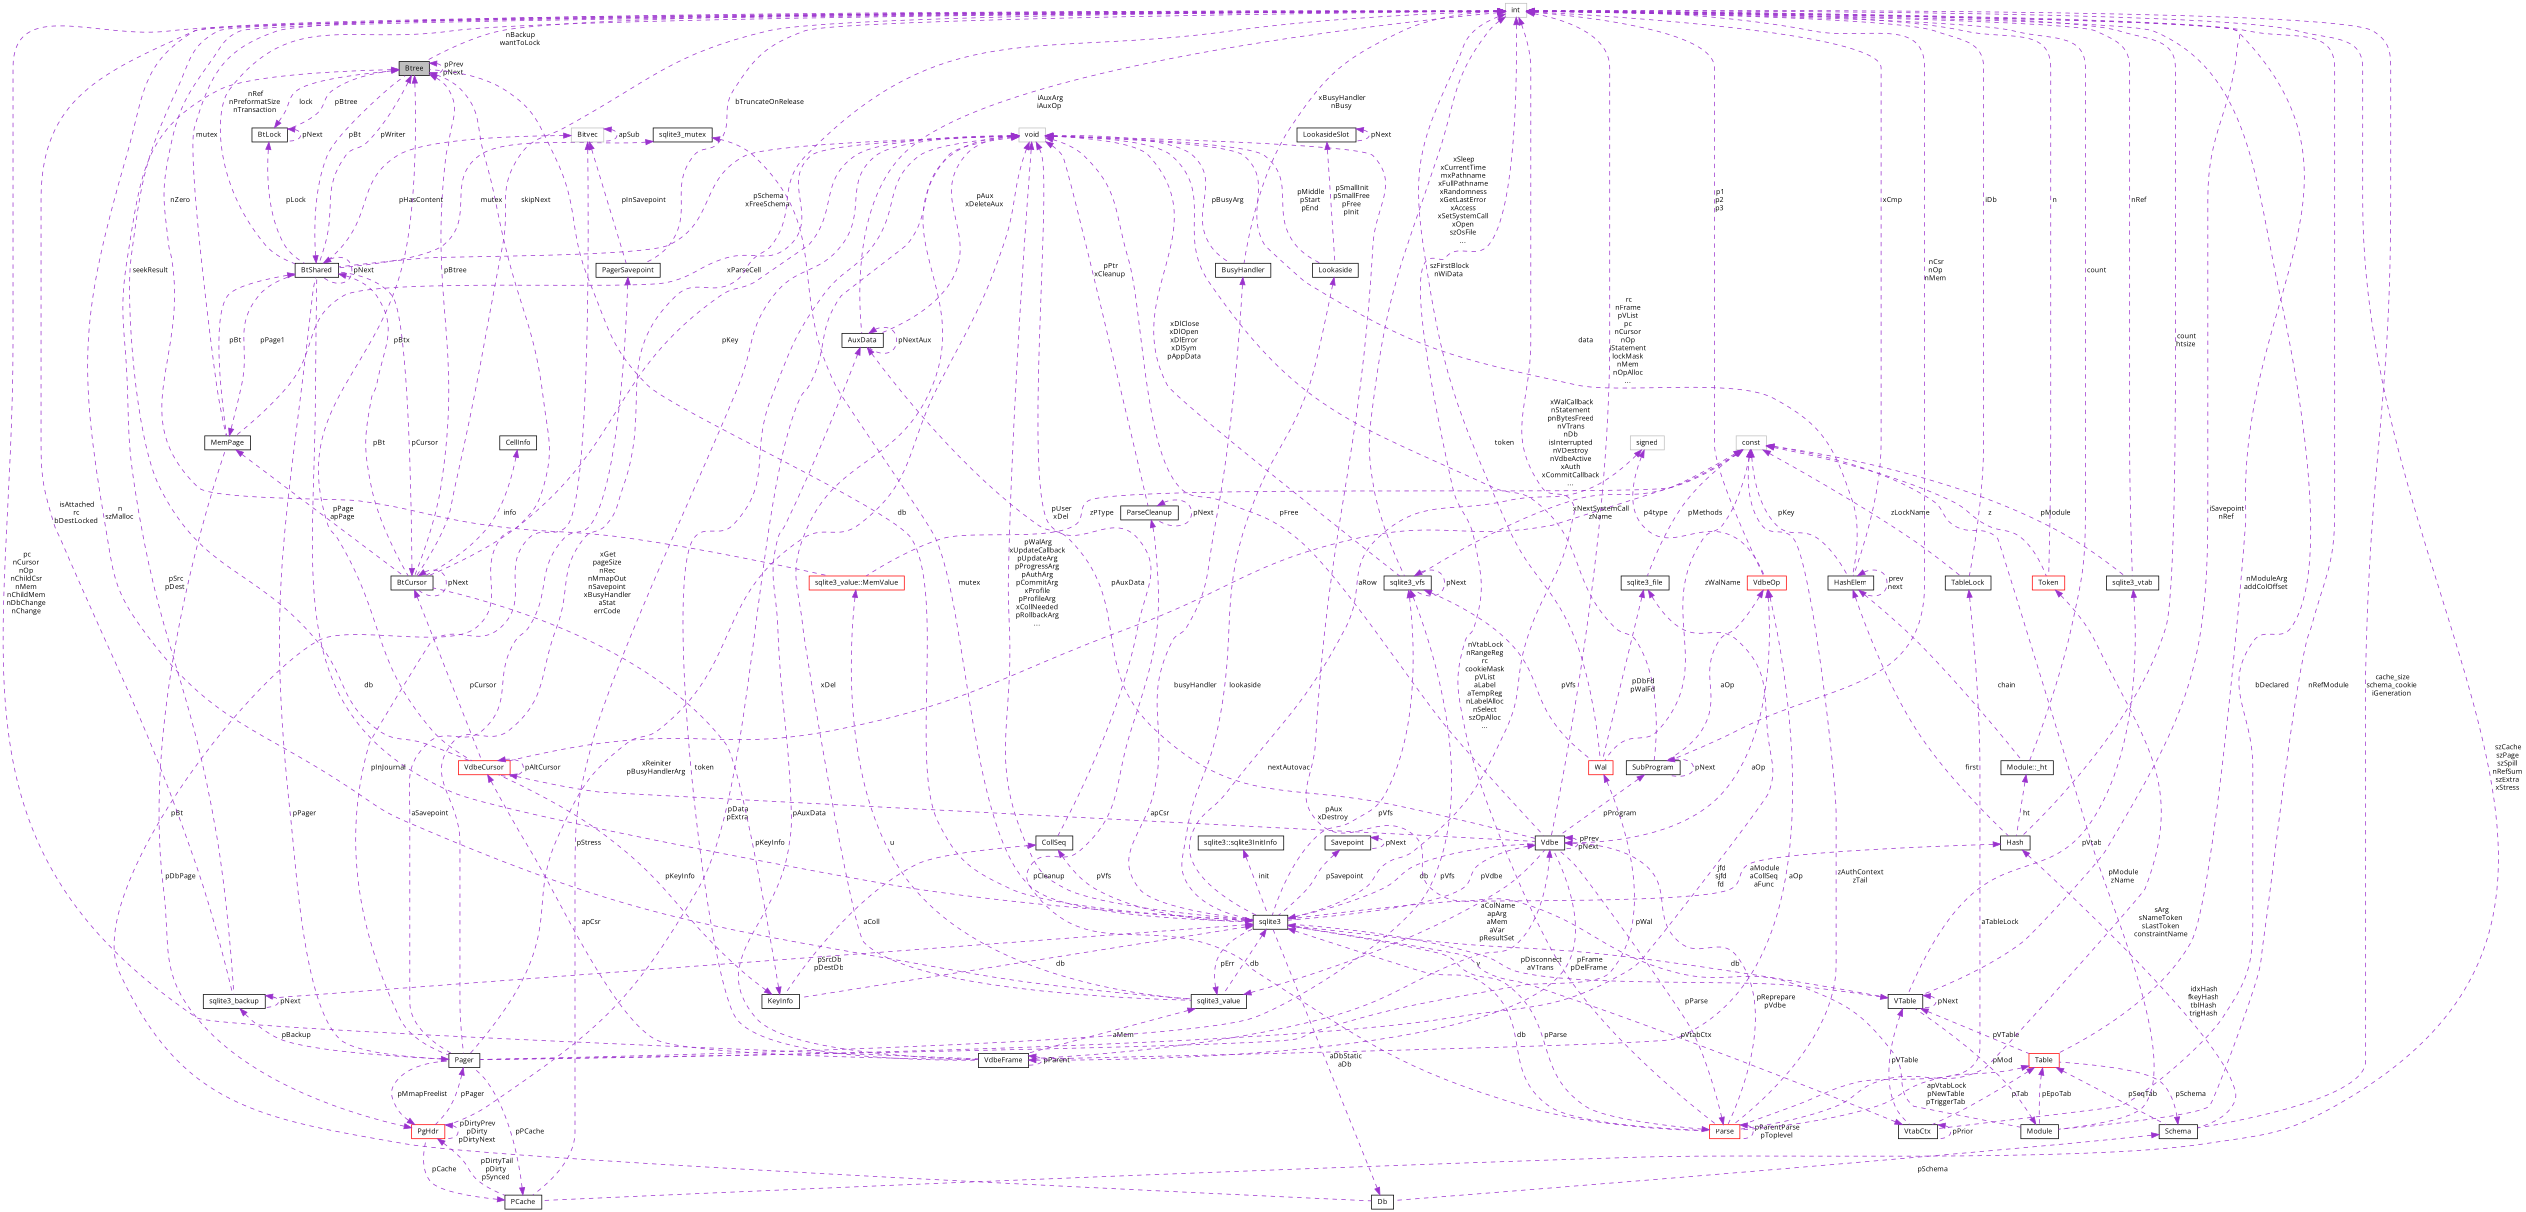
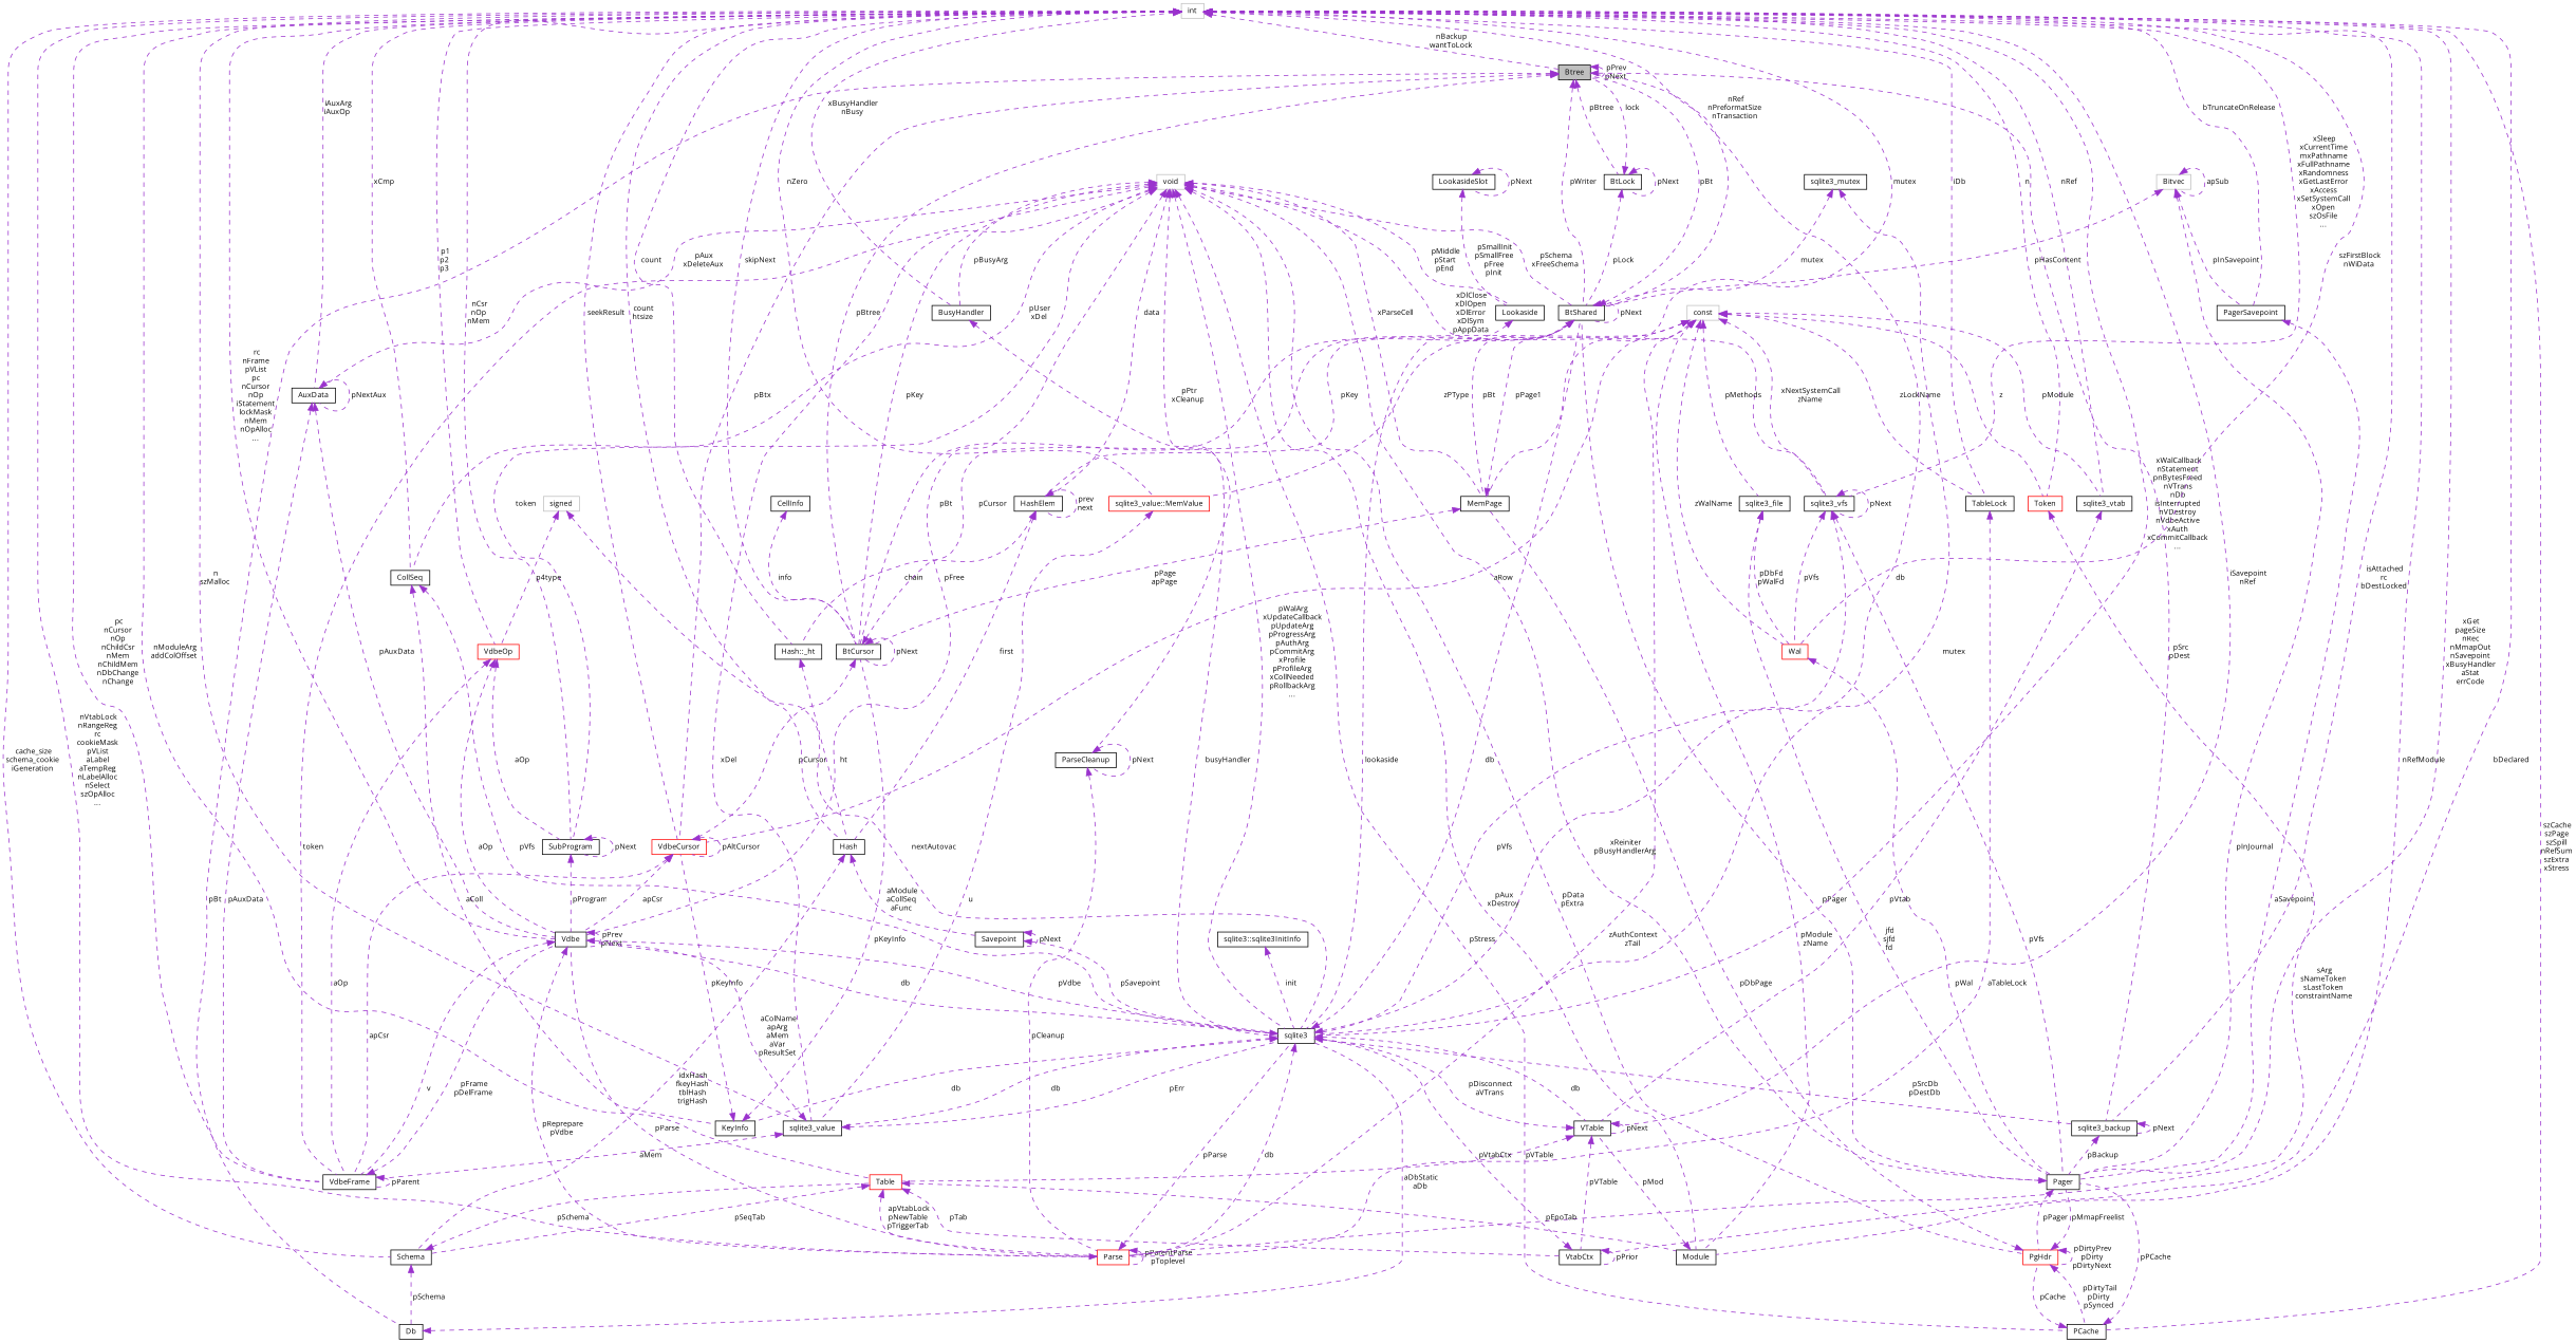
  digraph {
    fontname="Open Sans"
    node [color=black fillcolor=white fontname="Open Sans" fontsize=10 shape=record style=filled]
    edge [color=darkorchid3 dir=back fontname="Open Sans" fontsize=10 labelfontname=Helvetica labelfontsize=10 style=dashed]
    n1 [fillcolor=grey75 fontcolor=black height=0.2 label=Btree width=0.4]
    n2 [height=0.2 label=BtShared width=0.4]
    n3 [height=0.2 label=BtCursor width=0.4]
    n4 [height=0.2 label=sqlite3_backup width=0.4]
    n5 [color=red height=0.2 label=VdbeCursor width=0.4]
    n6 [height=0.2 label=Db width=0.4]
    n7 [height=0.2 label=BtLock width=0.4]
    n8 [height=0.2 label=MemPage width=0.4]
    n9 [height=0.2 label=Pager width=0.4]
    n10 [height=0.2 label=Vdbe width=0.4]
    n11 [height=0.2 label=VdbeFrame width=0.4]
    n12 [height=0.2 label=sqlite3 width=0.4]
    n13 [height=0.2 label=CellInfo width=0.4]
    n14 [color=grey75 height=0.2 label=void width=0.4]
    n15 [color=red height=0.2 label=PgHdr width=0.4]
    n16 [height=0.2 label=PCache width=0.4]
    n17 [height=0.2 label=sqlite3_value width=0.4]
    n18 [height=0.2 label=AuxData width=0.4]
    n19 [height=0.2 label=CollSeq width=0.4]
    n20 [height=0.2 label=SubProgram width=0.4]
    n21 [height=0.2 label=ParseCleanup width=0.4]
    n22 [height=0.2 label=HashElem width=0.4]
    n23 [height=0.2 label=Module width=0.4]
    n24 [height=0.2 label=Lookaside width=0.4]
    n25 [height=0.2 label=sqlite3_vfs width=0.4]
    n26 [height=0.2 label=BusyHandler width=0.4]
    n27 [color=red height=0.2 label=Parse width=0.4]
    n28 [height=0.2 label=VTable width=0.4]
    n29 [height=0.2 label=KeyInfo width=0.4]
    n30 [height=0.2 label=Hash width=0.4]
-   n31 [height=0.2 label="Module::_ht" width=0.4]
+   n31 [height=0.2 label="Hash::_ht" width=0.4]
    n32 [color=red height=0.2 label=Wal width=0.4]
    n33 [color=grey75 height=0.2 label=int width=0.4]
    n34 [color=red height=0.2 label="sqlite3_value::MemValue" width=0.4]
    n35 [color=red height=0.2 label=VdbeOp width=0.4]
    n36 [height=0.2 label=TableLock width=0.4]
    n37 [color=red height=0.2 label=Token width=0.4]
    n38 [color=red height=0.2 label=Table width=0.4]
    n39 [height=0.2 label=Schema width=0.4]
    n40 [height=0.2 label=sqlite3_vtab width=0.4]
    n41 [height=0.2 label=VtabCtx width=0.4]
    n42 [height=0.2 label=PagerSavepoint width=0.4]
    n43 [color=grey75 height=0.2 label=const width=0.4]
    n44 [height=0.2 label=sqlite3_file width=0.4]
    n45 [color=grey75 height=0.2 label=signed width=0.4]
    n46 [height=0.2 label=Savepoint width=0.4]
    n47 [height=0.2 label=LookasideSlot width=0.4]
    n48 [height=0.2 label=sqlite3_mutex width=0.4]
    n49 [height=0.2 label="sqlite3::sqlite3InitInfo" width=0.4]
    n50 [color=grey75 height=0.2 label=Bitvec width=0.4]
    n1 -> n1 [label=" pPrev\npNext"]
    n1 -> n2 [label=" pWriter"]
    n1 -> n3 [label=" pBtree"]
    n1 -> n4 [label=" pSrc\npDest"]
    n1 -> n5 [label=" pBtx"]
    n1 -> n6 [label=" pBt"]
    n1 -> n7 [label=" pBtree"]
    n2 -> n1 [label=" pBt"]
    n2 -> n2 [label=" pNext"]
    n2 -> n3 [label=" pBt"]
    n2 -> n8 [label=" pBt"]
    n3 -> n2 [label=" pCursor"]
    n3 -> n3 [label=" pNext"]
    n3 -> n5 [label=" pCursor"]
    n4 -> n4 [label=" pNext"]
    n4 -> n9 [label=" pBackup"]
    n5 -> n5 [label=" pAltCursor"]
    n5 -> n10 [label=" apCsr"]
    n5 -> n11 [label=" apCsr"]
    n6 -> n12 [label=" aDbStatic\naDb"]
    n7 -> n1 [label=" lock"]
    n7 -> n2 [label=" pLock"]
    n7 -> n7 [label=" pNext"]
    n8 -> n2 [label=" pPage1"]
    n8 -> n3 [label=" pPage\napPage"]
    n9 -> n2 [label=" pPager"]
    n9 -> n15 [label=" pPager"]
    n10 -> n10 [label=" pPrev\npNext"]
    n10 -> n11 [label=" v"]
    n10 -> n12 [label=" pVdbe"]
    n10 -> n27 [label=" pReprepare\npVdbe"]
    n11 -> n10 [label=" pFrame\npDelFrame"]
    n11 -> n11 [label=" pParent"]
    n12 -> n1 [label=" db"]
    n12 -> n2 [label=" db"]
    n12 -> n4 [label=" pSrcDb\npDestDb"]
    n12 -> n10 [label=" db"]
    n12 -> n17 [label=" db"]
    n12 -> n27 [label=" db"]
    n12 -> n28 [label=" db"]
    n12 -> n29 [label=" db"]
    n13 -> n3 [label=" info"]
    n14 -> n2 [label=" pSchema\nxFreeSchema"]
    n14 -> n3 [label=" pKey"]
    n14 -> n8 [label=" xParseCell"]
    n14 -> n9 [label=" xReiniter\npBusyHandlerArg"]
    n14 -> n10 [label=" pFree"]
    n14 -> n11 [label=" token"]
    n14 -> n12 [label=" pWalArg\nxUpdateCallback\npUpdateArg\npProgressArg\npAuthArg\npCommitArg\nxProfile\npProfileArg\nxCollNeeded\npRollbackArg\n..."]
    n14 -> n15 [label=" pData\npExtra"]
    n14 -> n16 [label=" pStress"]
    n14 -> n17 [label=" xDel"]
    n14 -> n18 [label=" pAux\nxDeleteAux"]
    n14 -> n19 [label=" pUser\nxDel"]
    n14 -> n20 [label=" token"]
    n14 -> n21 [label=" pPtr\nxCleanup"]
    n14 -> n22 [label=" data"]
    n14 -> n23 [label=" pAux\nxDestroy"]
    n14 -> n24 [label=" pMiddle\npStart\npEnd"]
    n14 -> n25 [label=" xDlClose\nxDlOpen\nxDlError\nxDlSym\npAppData"]
    n14 -> n26 [label=" pBusyArg"]
    n15 -> n8 [label=" pDbPage"]
    n15 -> n9 [label=" pMmapFreelist"]
    n15 -> n15 [label=" pDirtyPrev\npDirty\npDirtyNext"]
    n15 -> n16 [label=" pDirtyTail\npDirty\npSynced"]
    n16 -> n9 [label=" pPCache"]
    n16 -> n15 [label=" pCache"]
    n17 -> n10 [label=" aColName\napArg\naMem\naVar\npResultSet"]
    n17 -> n11 [label=" aMem"]
    n17 -> n12 [label=" pErr"]
    n18 -> n10 [label=" pAuxData"]
    n18 -> n11 [label=" pAuxData"]
    n18 -> n18 [label=" pNextAux"]
    n19 -> n12 [label=" pVfs"]
    n19 -> n29 [label=" aColl"]
    n20 -> n10 [label=" pProgram"]
    n20 -> n20 [label=" pNext"]
    n21 -> n21 [label=" pNext"]
    n21 -> n27 [label=" pCleanup"]
    n22 -> n22 [label=" prev\nnext"]
    n22 -> n30 [label=" first"]
    n22 -> n31 [label=" chain"]
    n23 -> n28 [label=" pMod"]
    n24 -> n12 [label=" lookaside"]
    n25 -> n9 [label=" pVfs"]
    n25 -> n12 [label=" pVfs"]
    n25 -> n25 [label=" pNext"]
    n25 -> n32 [label=" pVfs"]
    n26 -> n12 [label=" busyHandler"]
    n27 -> n10 [label=" pParse"]
    n27 -> n12 [label=" pParse"]
    n27 -> n27 [label=" pParentParse\npToplevel"]
    n28 -> n12 [label=" pDisconnect\naVTrans"]
    n28 -> n28 [label=" pNext"]
    n28 -> n38 [label=" pVTable"]
    n28 -> n41 [label=" pVTable"]
    n29 -> n3 [label=" pKeyInfo"]
    n29 -> n5 [label=" pKeyInfo"]
-   n30 -> n12 [label=" aModule\naCollSeq\naFunc"]
+   n30 -> n46 [label=" aModule\naCollSeq\naFunc"]
    n30 -> n39 [label=" idxHash\nfkeyHash\ntblHash\ntrigHash"]
    n31 -> n30 [label=" ht"]
    n32 -> n9 [label=" pWal"]
    n33 -> n1 [label=" nBackup\nwantToLock"]
    n33 -> n2 [label=" nRef\nnPreformatSize\nnTransaction"]
    n33 -> n3 [label=" skipNext"]
    n33 -> n4 [label=" isAttached\nrc\nbDestLocked"]
    n33 -> n5 [label=" seekResult"]
    n33 -> n8 [label=" mutex"]
    n33 -> n9 [label=" xGet\npageSize\nnRec\nnMmapOut\nnSavepoint\nxBusyHandler\naStat\nerrCode"]
    n33 -> n10 [label=" rc\nnFrame\npVList\npc\nnCursor\nnOp\niStatement\nlockMask\nnMem\nnOpAlloc\n..."]
    n33 -> n11 [label=" pc\nnCursor\nnOp\nnChildCsr\nnMem\nnChildMem\nnDbChange\nnChange"]
    n33 -> n12 [label=" xWalCallback\nnStatement\npnBytesFreed\nnVTrans\nnDb\nisInterrupted\nnVDestroy\nnVdbeActive\nxAuth\nxCommitCallback\n..."]
    n33 -> n16 [label=" szCache\nszPage\nszSpill\nnRefSum\nszExtra\nxStress"]
    n33 -> n17 [label=" n\nszMalloc"]
    n33 -> n18 [label=" iAuxArg\niAuxOp"]
-   n33 -> n22 [label=" xCmp"]
+   n33 -> n19 [label=" xCmp"]
    n33 -> n20 [label=" nCsr\nnOp\nnMem"]
    n33 -> n23 [label=" nRefModule"]
    n33 -> n25 [label=" xSleep\nxCurrentTime\nmxPathname\nxFullPathname\nxRandomness\nxGetLastError\nxAccess\nxSetSystemCall\nxOpen\nszOsFile\n..."]
    n33 -> n26 [label=" xBusyHandler\nnBusy"]
    n33 -> n27 [label=" nVtabLock\nnRangeReg\nrc\ncookieMask\npVList\naLabel\naTempReg\nnLabelAlloc\nnSelect\nszOpAlloc\n..."]
    n33 -> n28 [label=" iSavepoint\nnRef"]
    n33 -> n30 [label=" count\nhtsize"]
    n33 -> n31 [label=" count"]
    n33 -> n32 [label=" szFirstBlock\nnWiData"]
    n33 -> n34 [label=" nZero"]
    n33 -> n35 [label=" p1\np2\np3"]
    n33 -> n36 [label=" iDb"]
    n33 -> n37 [label=" n"]
    n33 -> n38 [label=" nModuleArg\naddColOffset"]
    n33 -> n39 [label=" cache_size\nschema_cookie\niGeneration"]
    n33 -> n40 [label=" nRef"]
    n33 -> n41 [label=" bDeclared"]
    n33 -> n42 [label=" bTruncateOnRelease"]
    n34 -> n17 [label=" u"]
    n35 -> n10 [label=" aOp"]
    n35 -> n11 [label=" aOp"]
    n35 -> n20 [label=" aOp"]
    n36 -> n27 [label=" aTableLock"]
    n37 -> n27 [label=" sArg\nsNameToken\nsLastToken\nconstraintName"]
    n38 -> n23 [label=" pEpoTab"]
    n38 -> n27 [label=" apVtabLock\npNewTable\npTriggerTab"]
    n38 -> n39 [label=" pSeqTab"]
    n38 -> n41 [label=" pTab"]
    n39 -> n6 [label=" pSchema"]
    n39 -> n38 [label=" pSchema"]
    n40 -> n28 [label=" pVtab"]
    n41 -> n12 [label=" pVtabCtx"]
    n41 -> n41 [label=" pPrior"]
    n42 -> n9 [label=" aSavepoint"]
    n43 -> n5 [label=" aRow"]
    n43 -> n22 [label=" pKey"]
    n43 -> n23 [label=" pModule\nzName"]
    n43 -> n25 [label=" xNextSystemCall\nzName"]
    n43 -> n27 [label=" zAuthContext\nzTail"]
    n43 -> n32 [label=" zWalName"]
    n43 -> n34 [label=" zPType"]
    n43 -> n36 [label=" zLockName"]
    n43 -> n37 [label=" z"]
    n43 -> n40 [label=" pModule"]
    n43 -> n44 [label=" pMethods"]
    n44 -> n9 [label=" jfd\nsjfd\nfd"]
    n44 -> n32 [label=" pDbFd\npWalFd"]
    n45 -> n12 [label=" nextAutovac"]
    n45 -> n35 [label=" p4type"]
    n46 -> n12 [label=" pSavepoint"]
    n46 -> n46 [label=" pNext"]
    n47 -> n24 [label=" pSmallInit\npSmallFree\npFree\npInit"]
    n47 -> n47 [label=" pNext"]
    n48 -> n2 [label=" mutex"]
    n48 -> n12 [label=" mutex"]
    n49 -> n12 [label=" init"]
    n50 -> n2 [label=" pHasContent"]
    n50 -> n9 [label=" pInJournal"]
    n50 -> n42 [label=" pInSavepoint"]
    n50 -> n50 [label=" apSub"]
  }
